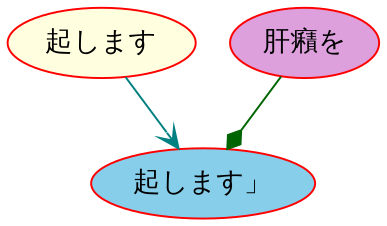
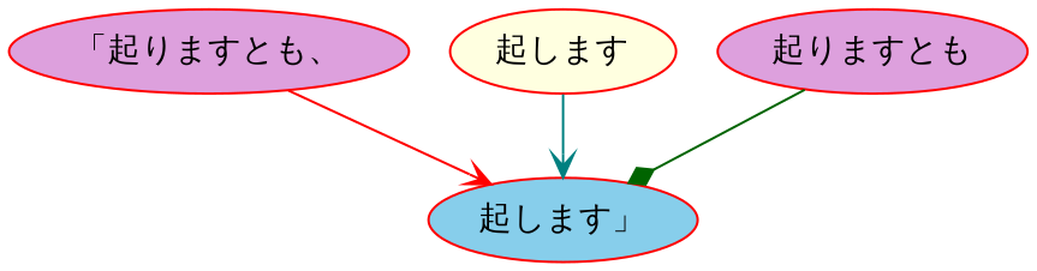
  digraph {
    node [color=red fillcolor=plum style=filled]
    edge [arrowhead=vee]
+   n1 [label="「起りますとも、"]
    n2 [fillcolor=skyblue label="起します」"]
    n3 [fillcolor=lightyellow label="起します"]
-   n4 [label="肝癪を"]
+   n4 [label="起りますとも"]
+   n1 -> n2 [color=red]
    n3 -> n2 [color=teal]
    n4 -> n2 [arrowhead=diamond color=darkgreen]
  }
